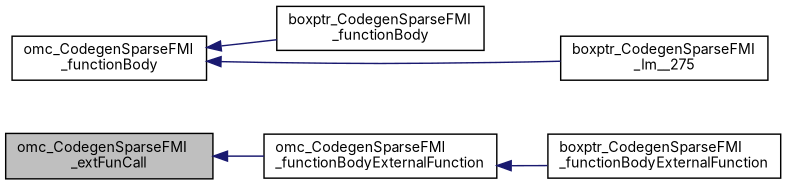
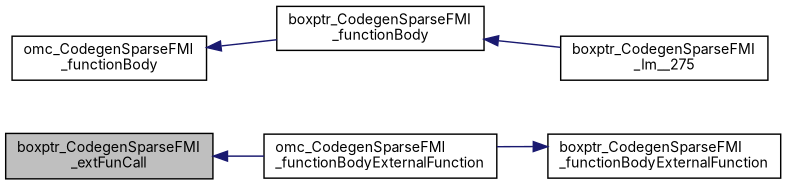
  digraph {
    fontname=Inter
    rankdir=LR
    node [color=black fillcolor=white fontname=Inter fontsize=10 shape=record style=filled]
    edge [color=midnightblue dir=back fontname=Inter fontsize=10 labelfontname=Helvetica labelfontsize=10 style=solid]
-   n1 [fillcolor=grey75 fontcolor=black height=0.2 label="omc_CodegenSparseFMI\l_extFunCall" width=0.4]
+   n1 [fillcolor=grey75 fontcolor=black height=0.2 label="boxptr_CodegenSparseFMI\l_extFunCall" width=0.4]
    n2 [height=0.2 label="omc_CodegenSparseFMI\l_functionBodyExternalFunction" width=0.4]
    n3 [height=0.2 label="boxptr_CodegenSparseFMI\l_functionBodyExternalFunction" width=0.4]
    n4 [height=0.2 label="omc_CodegenSparseFMI\l_functionBody" width=0.4]
    n5 [height=0.2 label="boxptr_CodegenSparseFMI\l_functionBody" width=0.4]
    n6 [height=0.2 label="boxptr_CodegenSparseFMI\l_lm__275" width=0.4]
    n1 -> n2
-   n2 -> n3
+   n3 -> n2
    n4 -> n5
-   n4 -> n6
+   n5 -> n6
  }
